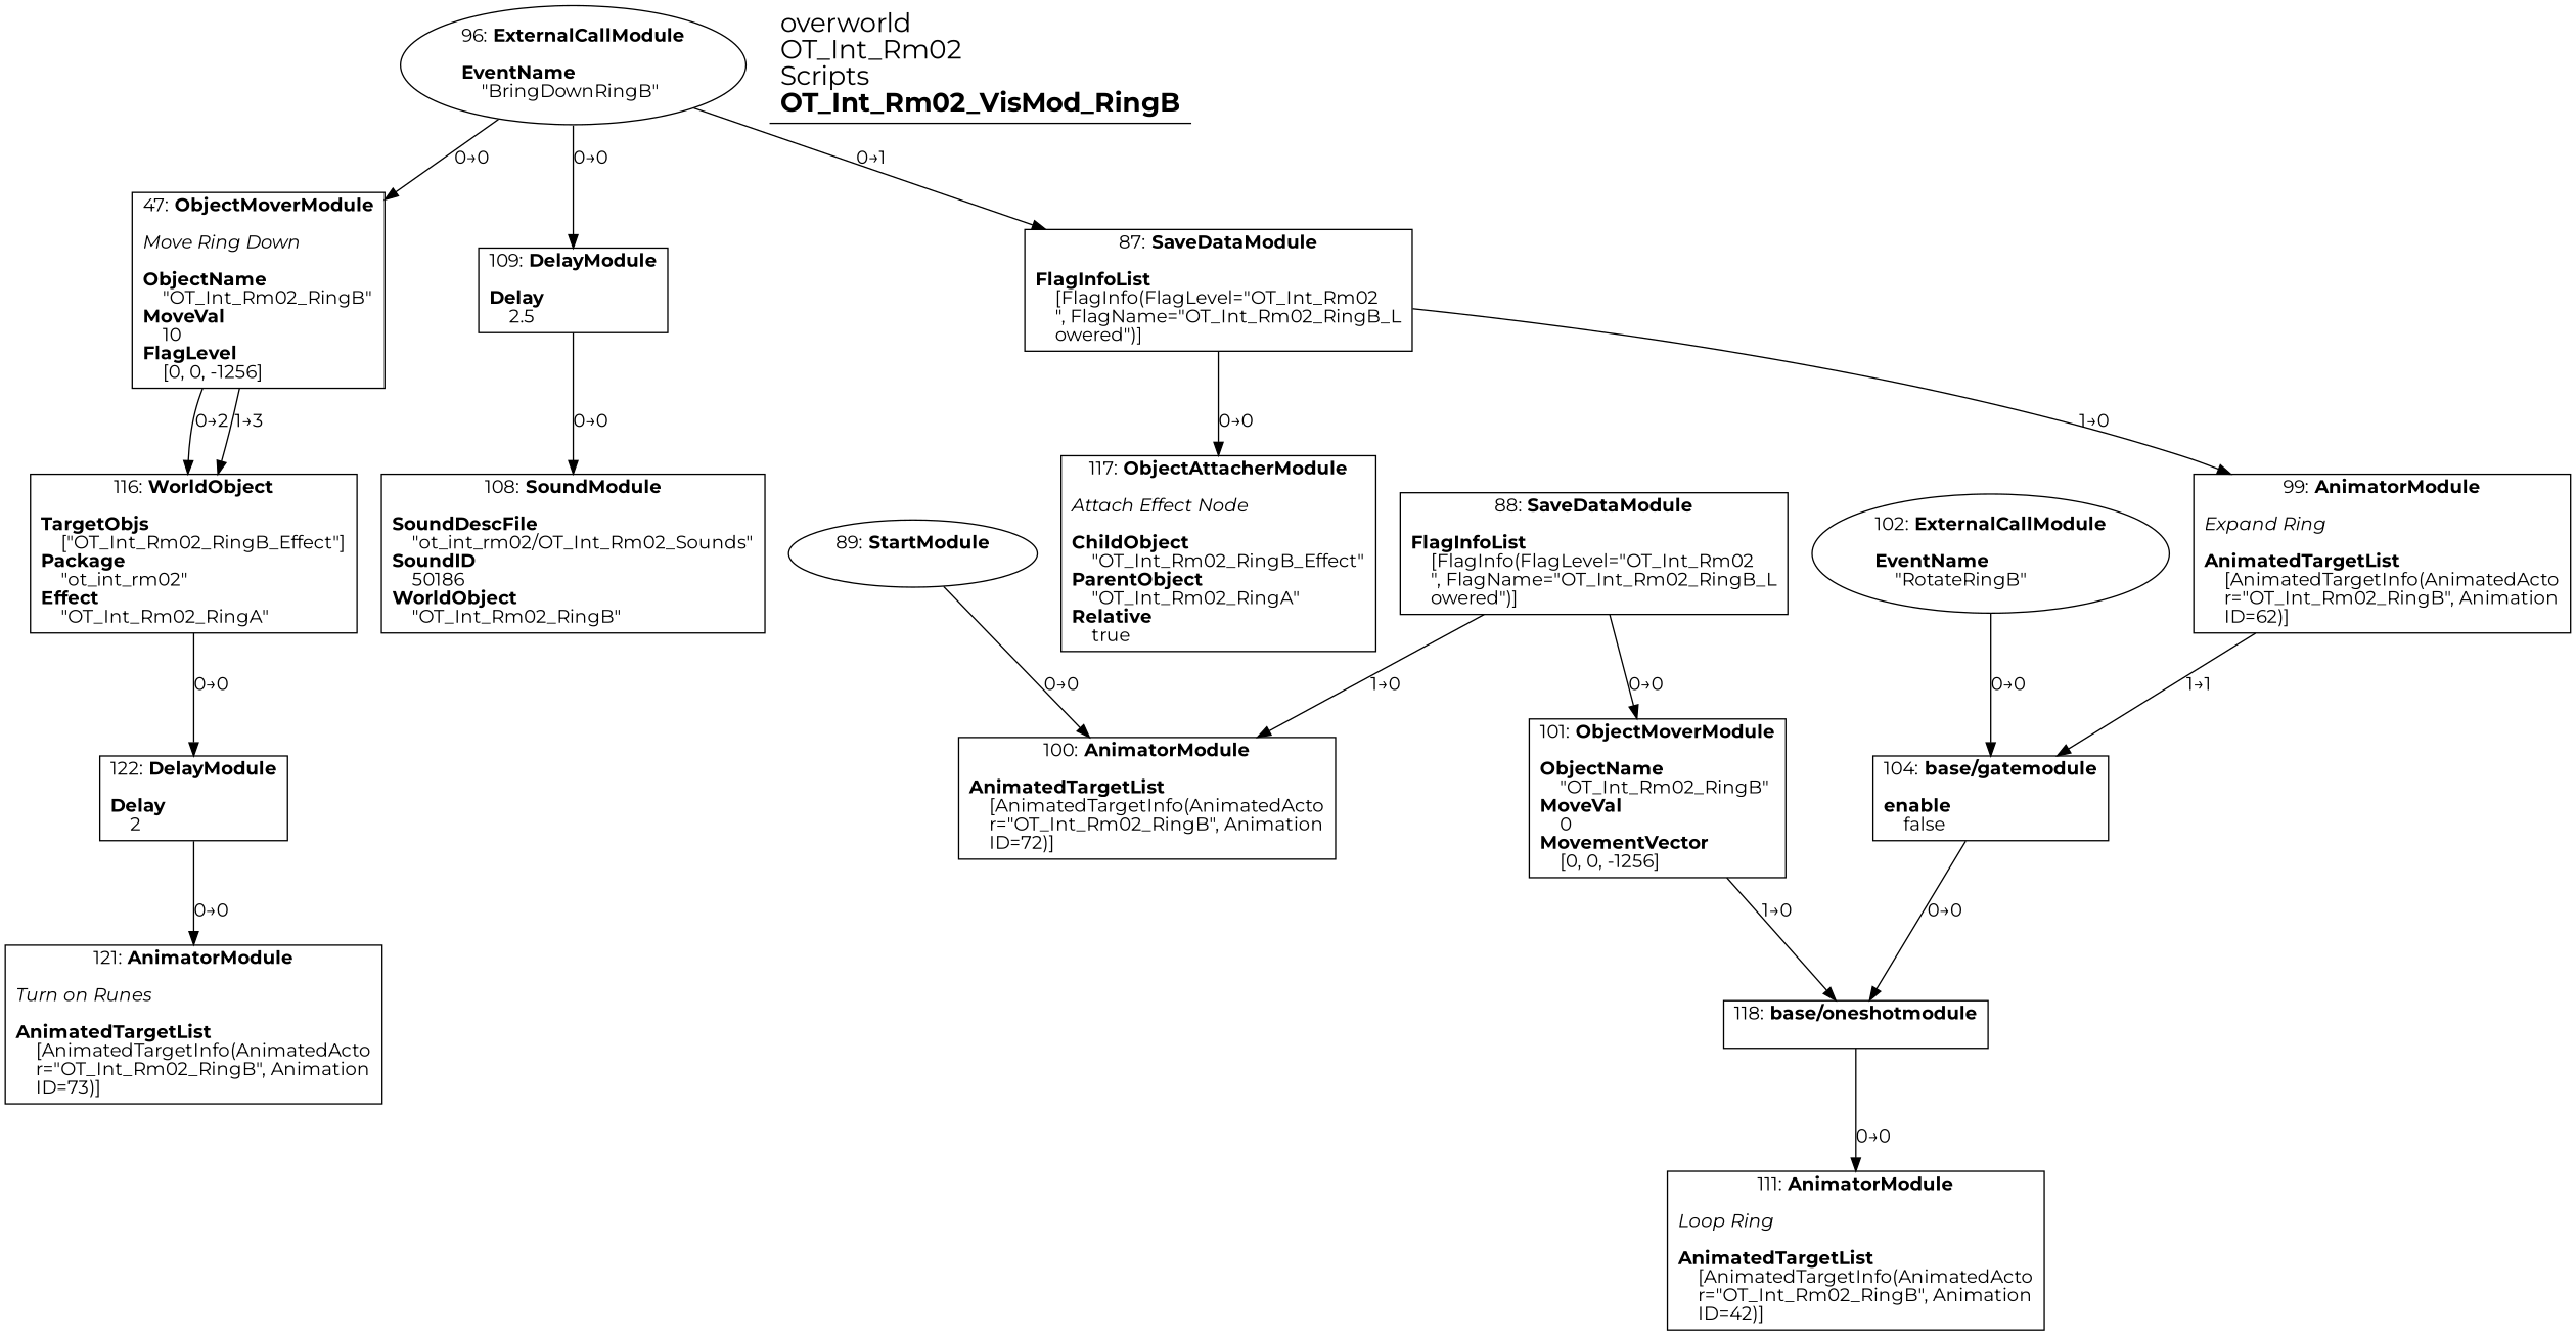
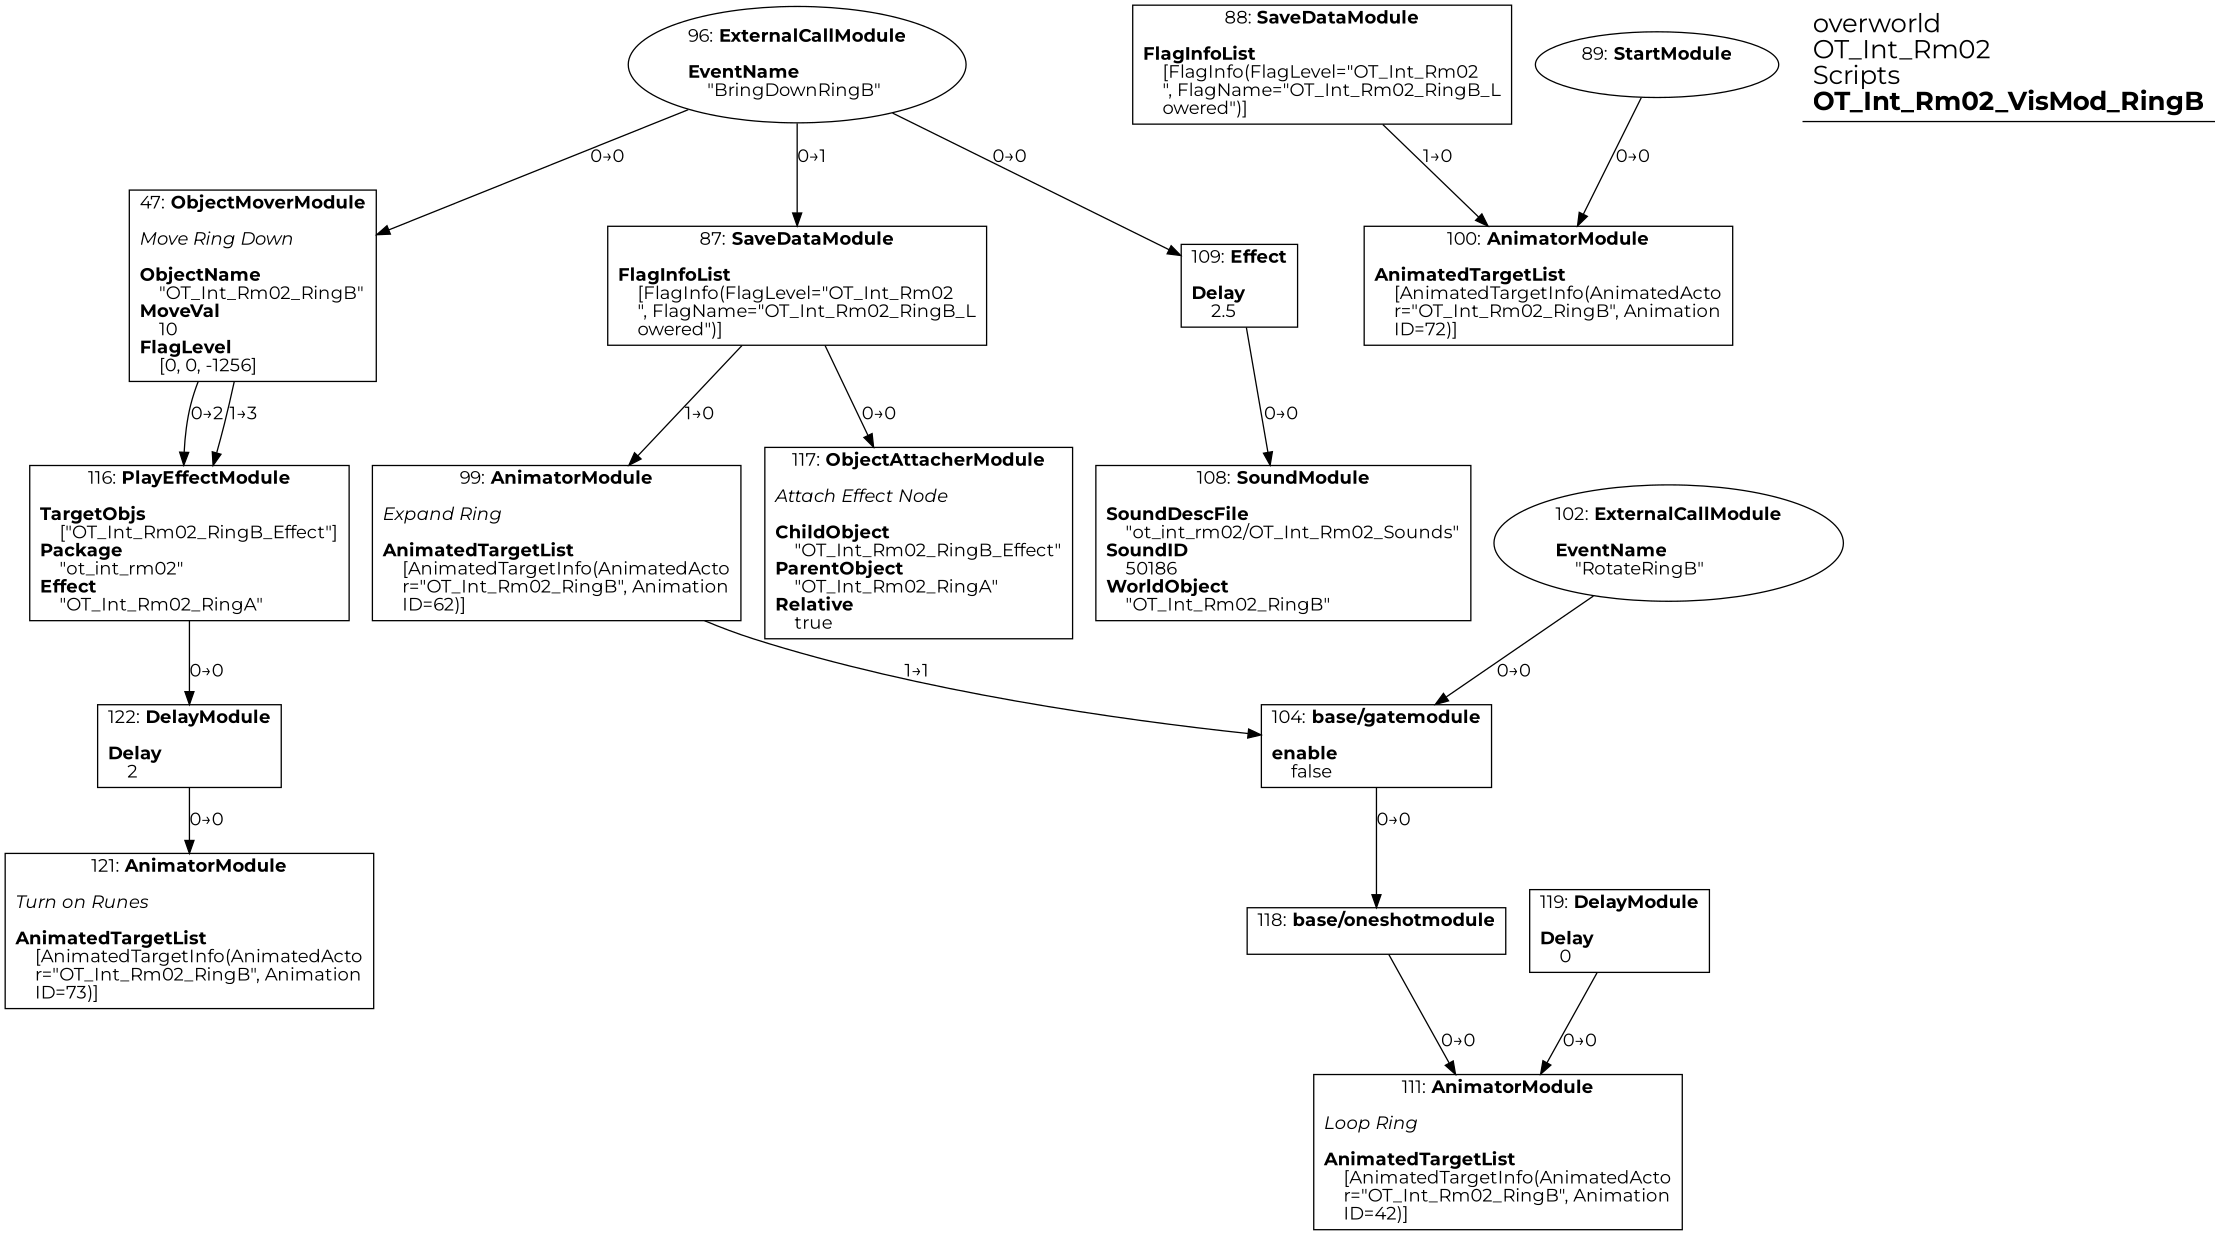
  digraph {
    fontname=Montserrat
    splines=spline
    node [fontname=Montserrat shape=box]
    edge [fontname=Montserrat]
    n1 [label=<47: <b>ObjectMoverModule</b><br/><br/><i>Move Ring Down<br align="left"/></i><br align="left"/><b>ObjectName</b><br align="left"/>    &quot;OT_Int_Rm02_RingB&quot;<br align="left"/><b>MoveVal</b><br align="left"/>    10<br align="left"/><b>FlagLevel</b><br align="left"/>    [0, 0, -1256]<br align="left"/>>]
-   n2 [label=<116: <b>WorldObject</b><br/><br/><b>TargetObjs</b><br align="left"/>    [&quot;OT_Int_Rm02_RingB_Effect&quot;]<br align="left"/><b>Package</b><br align="left"/>    &quot;ot_int_rm02&quot;<br align="left"/><b>Effect</b><br align="left"/>    &quot;OT_Int_Rm02_RingA&quot;<br align="left"/>>]
+   n2 [label=<116: <b>PlayEffectModule</b><br/><br/><b>TargetObjs</b><br align="left"/>    [&quot;OT_Int_Rm02_RingB_Effect&quot;]<br align="left"/><b>Package</b><br align="left"/>    &quot;ot_int_rm02&quot;<br align="left"/><b>Effect</b><br align="left"/>    &quot;OT_Int_Rm02_RingA&quot;<br align="left"/>>]
    n3 [label=<99: <b>AnimatorModule</b><br/><br/><i>Expand Ring<br align="left"/></i><br align="left"/><b>AnimatedTargetList</b><br align="left"/>    [AnimatedTargetInfo(AnimatedActo<br align="left"/>    r=&quot;OT_Int_Rm02_RingB&quot;, Animation<br align="left"/>    ID=62)]<br align="left"/>>]
    n4 [label=<104: <b>base/gatemodule</b><br/><br/><b>enable</b><br align="left"/>    false<br align="left"/>>]
    n5 [label=<122: <b>DelayModule</b><br/><br/><b>Delay</b><br align="left"/>    2<br align="left"/>>]
    n6 [label=<118: <b>base/oneshotmodule</b><br/><br/>>]
    n7 [label=<121: <b>AnimatorModule</b><br/><br/><i>Turn on Runes<br align="left"/></i><br align="left"/><b>AnimatedTargetList</b><br align="left"/>    [AnimatedTargetInfo(AnimatedActo<br align="left"/>    r=&quot;OT_Int_Rm02_RingB&quot;, Animation<br align="left"/>    ID=73)]<br align="left"/>>]
    n8 [label=<87: <b>SaveDataModule</b><br/><br/><b>FlagInfoList</b><br align="left"/>    [FlagInfo(FlagLevel=&quot;OT_Int_Rm02<br align="left"/>    &quot;, FlagName=&quot;OT_Int_Rm02_RingB_L<br align="left"/>    owered&quot;)]<br align="left"/>>]
    n9 [label=<117: <b>ObjectAttacherModule</b><br/><br/><i>Attach Effect Node<br align="left"/></i><br align="left"/><b>ChildObject</b><br align="left"/>    &quot;OT_Int_Rm02_RingB_Effect&quot;<br align="left"/><b>ParentObject</b><br align="left"/>    &quot;OT_Int_Rm02_RingA&quot;<br align="left"/><b>Relative</b><br align="left"/>    true<br align="left"/>>]
    n10 [label=<88: <b>SaveDataModule</b><br/><br/><b>FlagInfoList</b><br align="left"/>    [FlagInfo(FlagLevel=&quot;OT_Int_Rm02<br align="left"/>    &quot;, FlagName=&quot;OT_Int_Rm02_RingB_L<br align="left"/>    owered&quot;)]<br align="left"/>>]
    n11 [label=<100: <b>AnimatorModule</b><br/><br/><b>AnimatedTargetList</b><br align="left"/>    [AnimatedTargetInfo(AnimatedActo<br align="left"/>    r=&quot;OT_Int_Rm02_RingB&quot;, Animation<br align="left"/>    ID=72)]<br align="left"/>>]
-   n12 [label=<101: <b>ObjectMoverModule</b><br/><br/><b>ObjectName</b><br align="left"/>    &quot;OT_Int_Rm02_RingB&quot;<br align="left"/><b>MoveVal</b><br align="left"/>    0<br align="left"/><b>MovementVector</b><br align="left"/>    [0, 0, -1256]<br align="left"/>>]
    n13 [label=<111: <b>AnimatorModule</b><br/><br/><i>Loop Ring<br align="left"/></i><br align="left"/><b>AnimatedTargetList</b><br align="left"/>    [AnimatedTargetInfo(AnimatedActo<br align="left"/>    r=&quot;OT_Int_Rm02_RingB&quot;, Animation<br align="left"/>    ID=42)]<br align="left"/>>]
    n14 [label=<89: <b>StartModule</b><br/><br/>> shape=oval]
    n15 [label=<96: <b>ExternalCallModule</b><br/><br/><b>EventName</b><br align="left"/>    &quot;BringDownRingB&quot;<br align="left"/>> shape=oval]
-   n16 [label=<109: <b>DelayModule</b><br/><br/><b>Delay</b><br align="left"/>    2.5<br align="left"/>>]
+   n16 [label=<109: <b>Effect</b><br/><br/><b>Delay</b><br align="left"/>    2.5<br align="left"/>>]
    n17 [label=<108: <b>SoundModule</b><br/><br/><b>SoundDescFile</b><br align="left"/>    &quot;ot_int_rm02/OT_Int_Rm02_Sounds&quot;<br align="left"/><b>SoundID</b><br align="left"/>    50186<br align="left"/><b>WorldObject</b><br align="left"/>    &quot;OT_Int_Rm02_RingB&quot;<br align="left"/>>]
    n18 [label=<102: <b>ExternalCallModule</b><br/><br/><b>EventName</b><br align="left"/>    &quot;RotateRingB&quot;<br align="left"/>> shape=oval]
+   n19 [label=<119: <b>DelayModule</b><br/><br/><b>Delay</b><br align="left"/>    0<br align="left"/>>]
    n20 [label=<<font point-size="20">overworld<br align="left"/>OT_Int_Rm02<br align="left"/>Scripts<br align="left"/><b>OT_Int_Rm02_VisMod_RingB</b><br align="left"/></font>> shape=underline]
    n1 -> n2 [label="0→2"]
    n1 -> n2 [label="1→3"]
    n2 -> n5 [label="0→0"]
    n3 -> n4 [label="1→1"]
    n4 -> n6 [label="0→0"]
    n5 -> n7 [label="0→0"]
    n6 -> n13 [label="0→0"]
    n8 -> n3 [label="1→0"]
    n8 -> n9 [label="0→0"]
    n10 -> n11 [label="1→0"]
-   n10 -> n12 [label="0→0"]
-   n12 -> n6 [label="1→0"]
    n14 -> n11 [label="0→0"]
    n15 -> n1 [label="0→0"]
    n15 -> n8 [label="0→1"]
    n15 -> n16 [label="0→0"]
    n16 -> n17 [label="0→0"]
    n18 -> n4 [label="0→0"]
+   n19 -> n13 [label="0→0"]
  }
